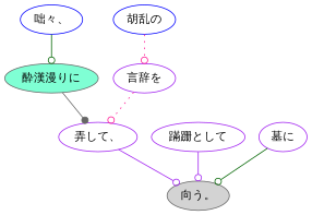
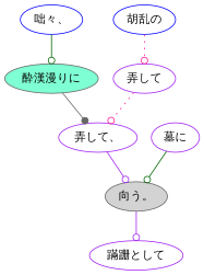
  digraph {
    node [color=purple fillcolor=white style=filled]
    edge [arrowhead=odot color=darkgreen style=solid]
    n1 [color=blue label="咄々、"]
    n2 [color=gray40 fillcolor=aquamarine label="酔漢漫りに"]
    n3 [label="弄して、"]
    n4 [color=gray40 fillcolor=lightgrey label="向う。"]
    n5 [color=blue label="胡乱の"]
-   n6 [label="言辞を"]
+   n6 [label="弄して"]
    n7 [label="蹣跚として"]
    n8 [label="墓に"]
    n1 -> n2
    n2 -> n3 [arrowhead=dot color=gray40]
    n3 -> n4 [color=purple]
    n5 -> n6 [color=deeppink style=dotted]
    n6 -> n3 [color=deeppink style=dotted]
-   n7 -> n4 [color=purple]
+   n4 -> n7 [color=purple]
    n8 -> n4
  }
